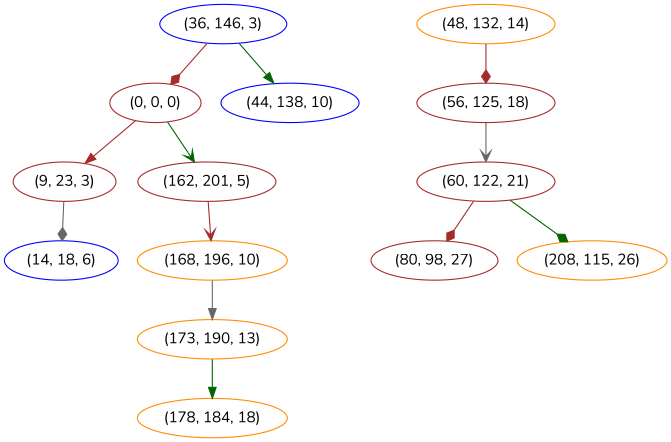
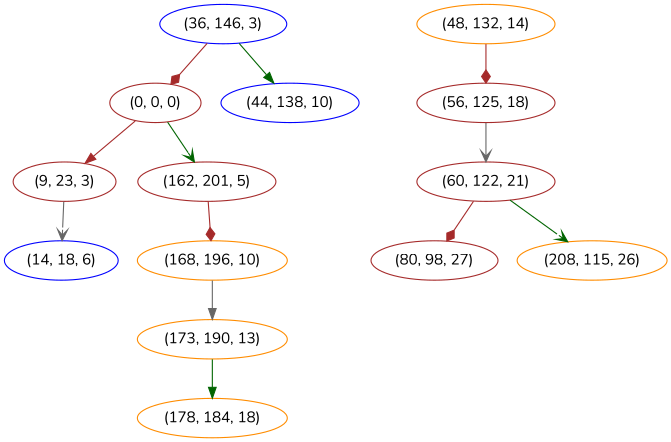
  digraph {
    fontname=Nunito
    node [color=brown fontname=Nunito]
    edge [arrowhead=diamond color=brown fontname=Nunito]
    "(0, 0, 0)"
    "(9, 23, 3)"
    "(162, 201, 5)"
    "(14, 18, 6)" [color=blue]
    "(36, 146, 3)" [color=blue]
    "(44, 138, 10)" [color=blue]
    "(168, 196, 10)" [color=darkorange]
    "(48, 132, 14)" [color=darkorange]
    "(56, 125, 18)"
    "(60, 122, 21)"
    "(80, 98, 27)"
    n12 [color=darkorange label="(208, 115, 26)"]
    "(173, 190, 13)" [color=darkorange]
    "(178, 184, 18)" [color=darkorange]
    "(0, 0, 0)" -> "(9, 23, 3)" [arrowhead=normal]
    "(0, 0, 0)" -> "(162, 201, 5)" [arrowhead=vee color=darkgreen]
-   "(9, 23, 3)" -> "(14, 18, 6)" [color=gray40]
-   "(162, 201, 5)" -> "(168, 196, 10)" [arrowhead=vee]
+   "(9, 23, 3)" -> "(14, 18, 6)" [arrowhead=vee color=gray40]
+   "(162, 201, 5)" -> "(168, 196, 10)"
    "(36, 146, 3)" -> "(0, 0, 0)"
    "(36, 146, 3)" -> "(44, 138, 10)" [arrowhead=normal color=darkgreen]
    "(168, 196, 10)" -> "(173, 190, 13)" [arrowhead=normal color=gray40]
    "(48, 132, 14)" -> "(56, 125, 18)"
    "(56, 125, 18)" -> "(60, 122, 21)" [arrowhead=vee color=gray40]
    "(60, 122, 21)" -> "(80, 98, 27)"
-   "(60, 122, 21)" -> n12 [color=darkgreen]
+   "(60, 122, 21)" -> n12 [arrowhead=vee color=darkgreen]
    "(173, 190, 13)" -> "(178, 184, 18)" [arrowhead=normal color=darkgreen]
  }
